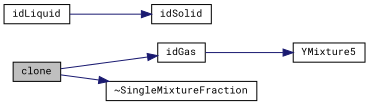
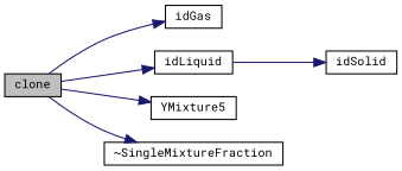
  digraph {
    fontname="Roboto Mono"
    rankdir=LR
    node [color=black fontname="Roboto Mono" fontsize=10 shape=record]
    edge [color=midnightblue fontname="Roboto Mono" fontsize=10 labelfontname=Helvetica labelfontsize=10 style=solid]
    n1 [fillcolor=grey75 fontcolor=black height=0.2 label=clone style=filled width=0.4]
    n2 [height=0.2 label=idGas width=0.4]
    n3 [height=0.2 label=idLiquid width=0.4]
    n4 [height=0.2 label=YMixture5 width=0.4]
    n5 [height=0.2 label="~SingleMixtureFraction" width=0.4]
    n6 [height=0.2 label=idSolid width=0.4]
    n1 -> n2
-   n2 -> n4
+   n1 -> n3
+   n1 -> n4
    n1 -> n5
    n3 -> n6
  }
